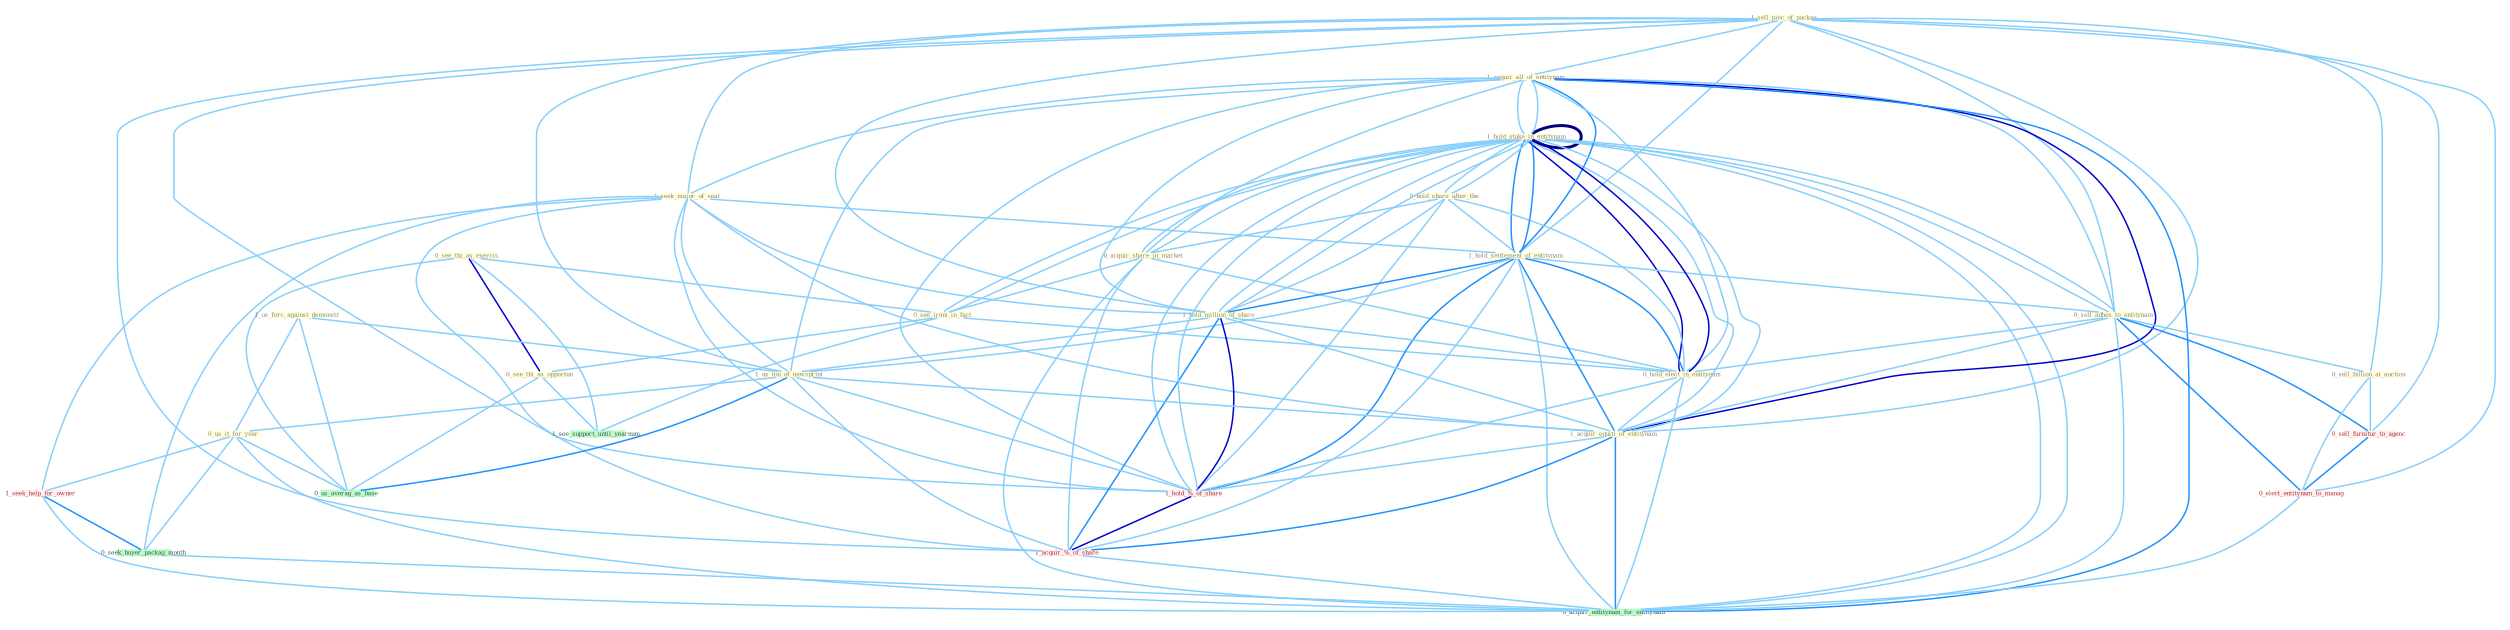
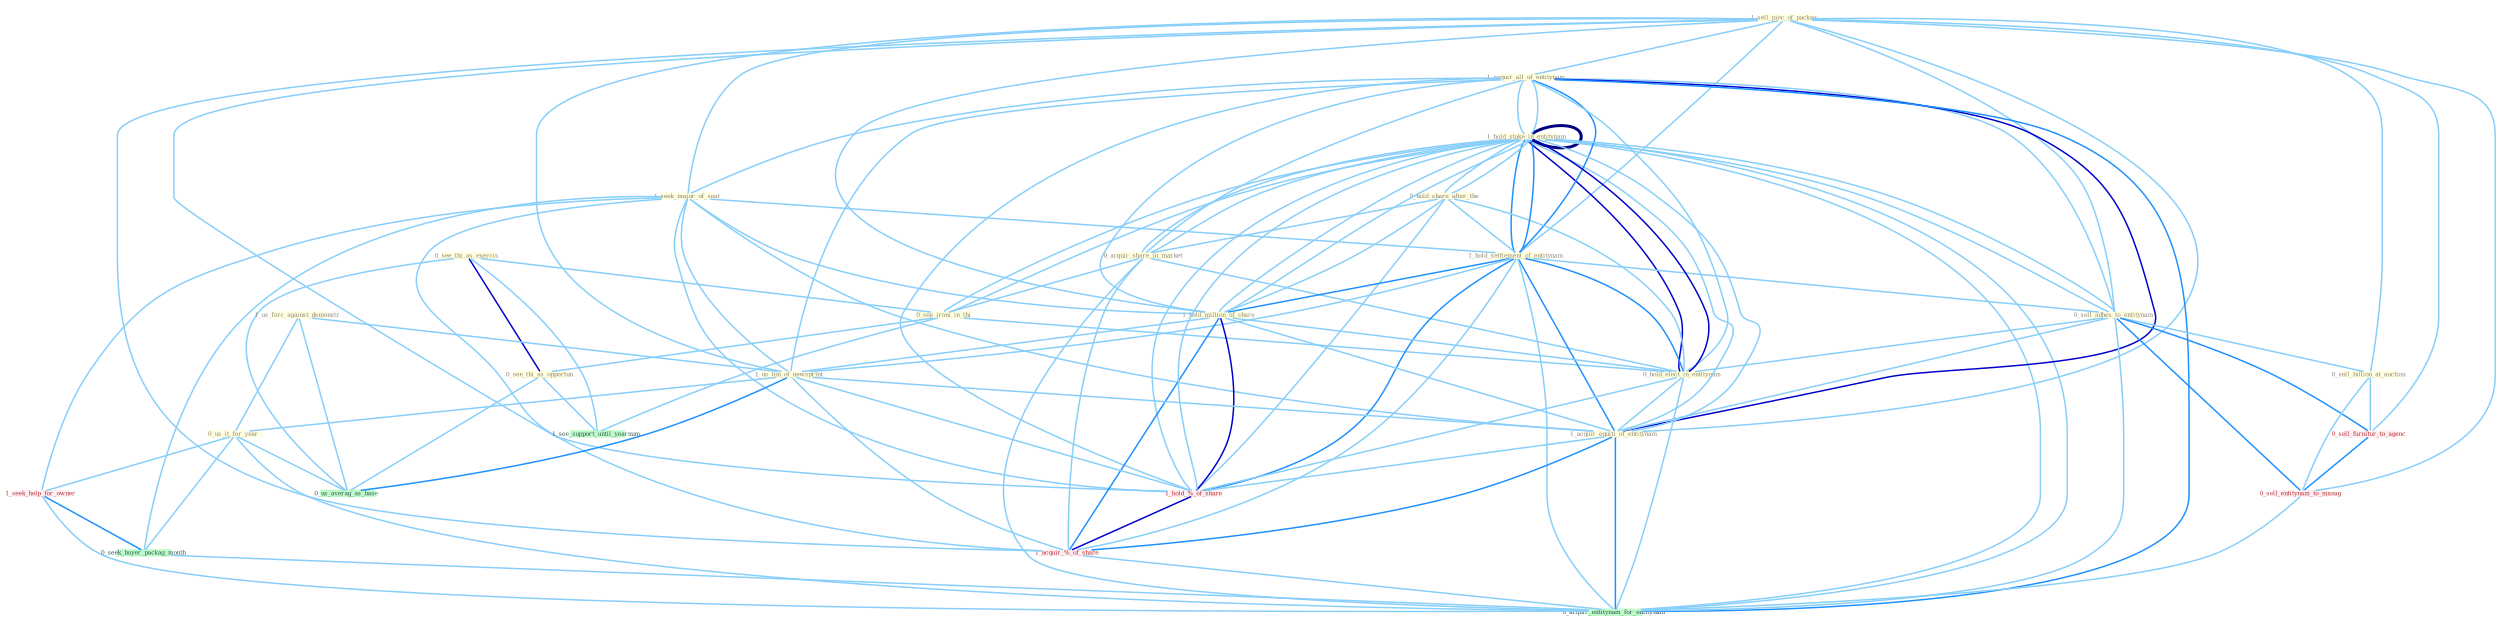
  graph {
    node [color="#ffffe0" fixedsize=true fontcolor="#8b7d6b" fontsize=4 shape=polygon style=filled]
    edge [color="#87cefa" w=1]
    "1_sell_piec_of_packag " [height=.06 width=.5]
    "1_hold_stake_in_entitynam " [height=.06 width=.5]
    "1_acquir_all_of_entitynam " [height=.06 width=.5]
    "0_hold_share_after_the " [height=.06 width=.5]
    "1_seek_major_of_seat " [height=.06 width=.5]
    "0_acquir_share_in_market " [height=.06 width=.5]
    "0_see_thi_as_exercis " [height=.06 width=.5]
-   "0_see_ironi_in_fact " [height=.06 width=.5]
+   "0_see_ironi_in_fact " [height=.06 width=.5 label="0_see_ironi_in_thi"]
    "1_us_forc_against_demonstr " [height=.06 width=.5]
    "1_hold_settlement_of_entitynam " [height=.06 width=.5]
    "1_hold_million_of_share " [height=.06 width=.5]
    "1_us_ton_of_newsprint " [height=.06 width=.5]
    "0_us_it_for_year " [height=.06 width=.5]
    "0_sell_adhes_to_entitynam " [height=.06 width=.5]
    "0_see_thi_as_opportun " [height=.06 width=.5]
    "0_hold_elect_in_entitynam " [height=.06 width=.5]
    "0_sell_billion_at_auction " [height=.06 width=.5]
    "1_acquir_equiti_of_entitynam " [height=.06 width=.5]
    "1_hold_%_of_share " [color="#fff0f5" fontcolor="#b22222" height=.06 width=.5]
    "1_seek_help_for_owner " [color="#fff0f5" fontcolor="#b22222" height=.06 width=.5]
    "1_acquir_%_of_share " [color="#fff0f5" fontcolor="#b22222" height=.06 width=.5]
    "0_sell_furnitur_to_agenc " [color="#fff0f5" fontcolor="#b22222" height=.06 width=.5]
-   "0_sell_entitynam_to_manag " [color="#fff0f5" fontcolor="#b22222" height=.06 width=.5 label="0_elect_entitynam_to_manag"]
+   "0_sell_entitynam_to_manag " [color="#fff0f5" fontcolor="#b22222" height=.06 width=.5]
    "0_acquir_entitynam_for_entitynam " [color="#BDFCC9" fontcolor="#2f4f4f" height=.06 width=.5]
    n25 [color="#BDFCC9" fontcolor="#2f4f4f" height=.06 label="0_seek_buyer_packag_month" width=.5]
    "1_see_support_until_yearnum " [color="#BDFCC9" fontcolor="#2f4f4f" height=.06 width=.5]
    "0_us_averag_as_base " [color="#BDFCC9" fontcolor="#2f4f4f" height=.06 width=.5]
    subgraph sub_1 {
      "1_sell_piec_of_packag "
      "1_hold_stake_in_entitynam "
      "1_acquir_all_of_entitynam "
      "0_hold_share_after_the "
      "1_seek_major_of_seat "
      "0_acquir_share_in_market "
      "0_see_thi_as_exercis "
      "0_see_ironi_in_fact "
      "1_us_forc_against_demonstr "
      "1_hold_settlement_of_entitynam "
      "1_hold_million_of_share "
      "1_us_ton_of_newsprint "
      "0_us_it_for_year "
      "0_sell_adhes_to_entitynam "
      "0_see_thi_as_opportun "
      "0_hold_elect_in_entitynam "
      "0_sell_billion_at_auction "
      "1_acquir_equiti_of_entitynam "
    }
    subgraph sub_2 {
      "1_hold_stake_in_entitynam "
      "1_hold_%_of_share "
      "1_seek_help_for_owner "
      "1_acquir_%_of_share "
      "0_sell_furnitur_to_agenc "
      "0_sell_entitynam_to_manag "
    }
    "1_sell_piec_of_packag " -- "1_acquir_all_of_entitynam "
    "1_sell_piec_of_packag " -- "1_seek_major_of_seat "
    "1_sell_piec_of_packag " -- "1_hold_settlement_of_entitynam "
    "1_sell_piec_of_packag " -- "1_hold_million_of_share "
    "1_sell_piec_of_packag " -- "1_us_ton_of_newsprint "
    "1_sell_piec_of_packag " -- "0_sell_adhes_to_entitynam "
    "1_sell_piec_of_packag " -- "0_sell_billion_at_auction "
    "1_sell_piec_of_packag " -- "1_acquir_equiti_of_entitynam "
    "1_sell_piec_of_packag " -- "1_hold_%_of_share "
    "1_sell_piec_of_packag " -- "1_acquir_%_of_share "
    "1_sell_piec_of_packag " -- "0_sell_furnitur_to_agenc "
    "1_sell_piec_of_packag " -- "0_sell_entitynam_to_manag "
    "1_hold_stake_in_entitynam " -- "1_hold_stake_in_entitynam " [color="#000080" style=bold w=4]
    "1_hold_stake_in_entitynam " -- "1_acquir_all_of_entitynam "
    "1_hold_stake_in_entitynam " -- "0_hold_share_after_the "
    "1_hold_stake_in_entitynam " -- "0_acquir_share_in_market "
    "1_hold_stake_in_entitynam " -- "0_see_ironi_in_fact "
    "1_hold_stake_in_entitynam " -- "1_hold_settlement_of_entitynam " [color="#1e90ff" w=2]
    "1_hold_stake_in_entitynam " -- "1_hold_million_of_share "
    "1_hold_stake_in_entitynam " -- "0_sell_adhes_to_entitynam "
    "1_hold_stake_in_entitynam " -- "0_hold_elect_in_entitynam " [color="#0000cd" w=3]
    "1_hold_stake_in_entitynam " -- "1_acquir_equiti_of_entitynam "
    "1_hold_stake_in_entitynam " -- "1_hold_%_of_share "
    "1_hold_stake_in_entitynam " -- "0_acquir_entitynam_for_entitynam "
    "1_hold_stake_in_entitynam " -- "0_acquir_entitynam_for_entitynam "
    "1_acquir_all_of_entitynam " -- "1_hold_stake_in_entitynam "
    "1_acquir_all_of_entitynam " -- "1_seek_major_of_seat "
    "1_acquir_all_of_entitynam " -- "0_acquir_share_in_market "
    "1_acquir_all_of_entitynam " -- "1_hold_settlement_of_entitynam " [color="#1e90ff" w=2]
    "1_acquir_all_of_entitynam " -- "1_hold_million_of_share "
    "1_acquir_all_of_entitynam " -- "1_us_ton_of_newsprint "
    "1_acquir_all_of_entitynam " -- "0_sell_adhes_to_entitynam "
    "1_acquir_all_of_entitynam " -- "0_hold_elect_in_entitynam "
    "1_acquir_all_of_entitynam " -- "1_acquir_equiti_of_entitynam " [color="#0000cd" w=3]
    "1_acquir_all_of_entitynam " -- "1_hold_%_of_share "
    "1_acquir_all_of_entitynam " -- "0_acquir_entitynam_for_entitynam " [color="#1e90ff" w=2]
    "0_hold_share_after_the " -- "1_hold_stake_in_entitynam "
    "0_hold_share_after_the " -- "0_acquir_share_in_market "
    "0_hold_share_after_the " -- "1_hold_settlement_of_entitynam "
    "0_hold_share_after_the " -- "1_hold_million_of_share "
    "0_hold_share_after_the " -- "0_hold_elect_in_entitynam "
    "0_hold_share_after_the " -- "1_hold_%_of_share "
    "1_seek_major_of_seat " -- "1_hold_settlement_of_entitynam "
    "1_seek_major_of_seat " -- "1_hold_million_of_share "
    "1_seek_major_of_seat " -- "1_us_ton_of_newsprint "
    "1_seek_major_of_seat " -- "1_acquir_equiti_of_entitynam "
    "1_seek_major_of_seat " -- "1_hold_%_of_share "
    "1_seek_major_of_seat " -- "1_seek_help_for_owner "
    "1_seek_major_of_seat " -- "1_acquir_%_of_share "
    "1_seek_major_of_seat " -- n25
    "0_acquir_share_in_market " -- "1_hold_stake_in_entitynam "
    "0_acquir_share_in_market " -- "0_see_ironi_in_fact "
    "0_acquir_share_in_market " -- "0_hold_elect_in_entitynam "
    "0_acquir_share_in_market " -- "1_acquir_%_of_share "
    "0_acquir_share_in_market " -- "0_acquir_entitynam_for_entitynam "
    "0_see_thi_as_exercis " -- "0_see_ironi_in_fact "
    "0_see_thi_as_exercis " -- "0_see_thi_as_opportun " [color="#0000cd" w=3]
    "0_see_thi_as_exercis " -- "1_see_support_until_yearnum "
    "0_see_thi_as_exercis " -- "0_us_averag_as_base "
    "0_see_ironi_in_fact " -- "1_hold_stake_in_entitynam "
    "0_see_ironi_in_fact " -- "0_see_thi_as_opportun "
    "0_see_ironi_in_fact " -- "0_hold_elect_in_entitynam "
    "0_see_ironi_in_fact " -- "1_see_support_until_yearnum "
    "1_us_forc_against_demonstr " -- "1_us_ton_of_newsprint "
    "1_us_forc_against_demonstr " -- "0_us_it_for_year "
    "1_us_forc_against_demonstr " -- "0_us_averag_as_base "
    "1_hold_settlement_of_entitynam " -- "1_hold_stake_in_entitynam " [color="#1e90ff" w=2]
    "1_hold_settlement_of_entitynam " -- "1_hold_million_of_share " [color="#1e90ff" w=2]
    "1_hold_settlement_of_entitynam " -- "1_us_ton_of_newsprint "
    "1_hold_settlement_of_entitynam " -- "0_sell_adhes_to_entitynam "
    "1_hold_settlement_of_entitynam " -- "0_hold_elect_in_entitynam " [color="#1e90ff" w=2]
    "1_hold_settlement_of_entitynam " -- "1_acquir_equiti_of_entitynam " [color="#1e90ff" w=2]
    "1_hold_settlement_of_entitynam " -- "1_hold_%_of_share " [color="#1e90ff" w=2]
    "1_hold_settlement_of_entitynam " -- "1_acquir_%_of_share "
    "1_hold_settlement_of_entitynam " -- "0_acquir_entitynam_for_entitynam "
    "1_hold_million_of_share " -- "1_hold_stake_in_entitynam "
    "1_hold_million_of_share " -- "1_us_ton_of_newsprint "
    "1_hold_million_of_share " -- "0_hold_elect_in_entitynam "
    "1_hold_million_of_share " -- "1_acquir_equiti_of_entitynam "
    "1_hold_million_of_share " -- "1_hold_%_of_share " [color="#0000cd" w=3]
    "1_hold_million_of_share " -- "1_acquir_%_of_share " [color="#1e90ff" w=2]
    "1_us_ton_of_newsprint " -- "0_us_it_for_year "
    "1_us_ton_of_newsprint " -- "1_acquir_equiti_of_entitynam "
    "1_us_ton_of_newsprint " -- "1_hold_%_of_share "
    "1_us_ton_of_newsprint " -- "1_acquir_%_of_share "
    "1_us_ton_of_newsprint " -- "0_us_averag_as_base " [color="#1e90ff"]
    "0_us_it_for_year " -- "1_seek_help_for_owner "
    "0_us_it_for_year " -- "0_acquir_entitynam_for_entitynam "
    "0_us_it_for_year " -- n25
    "0_us_it_for_year " -- "0_us_averag_as_base "
    "0_sell_adhes_to_entitynam " -- "1_hold_stake_in_entitynam "
    "0_sell_adhes_to_entitynam " -- "0_hold_elect_in_entitynam "
    "0_sell_adhes_to_entitynam " -- "0_sell_billion_at_auction "
    "0_sell_adhes_to_entitynam " -- "1_acquir_equiti_of_entitynam "
    "0_sell_adhes_to_entitynam " -- "0_sell_furnitur_to_agenc " [color="#1e90ff" w=2]
    "0_sell_adhes_to_entitynam " -- "0_sell_entitynam_to_manag " [color="#1e90ff" w=2]
    "0_sell_adhes_to_entitynam " -- "0_acquir_entitynam_for_entitynam "
    "0_see_thi_as_opportun " -- "1_see_support_until_yearnum "
    "0_see_thi_as_opportun " -- "0_us_averag_as_base "
    "0_hold_elect_in_entitynam " -- "1_hold_stake_in_entitynam " [color="#0000cd" w=3]
    "0_hold_elect_in_entitynam " -- "1_acquir_equiti_of_entitynam "
    "0_hold_elect_in_entitynam " -- "1_hold_%_of_share "
    "0_hold_elect_in_entitynam " -- "0_acquir_entitynam_for_entitynam "
    "0_sell_billion_at_auction " -- "0_sell_furnitur_to_agenc "
    "0_sell_billion_at_auction " -- "0_sell_entitynam_to_manag "
    "1_acquir_equiti_of_entitynam " -- "1_hold_stake_in_entitynam "
    "1_acquir_equiti_of_entitynam " -- "1_hold_%_of_share "
    "1_acquir_equiti_of_entitynam " -- "1_acquir_%_of_share " [color="#1e90ff" w=2]
    "1_acquir_equiti_of_entitynam " -- "0_acquir_entitynam_for_entitynam " [color="#1e90ff" w=2]
    "1_hold_%_of_share " -- "1_hold_stake_in_entitynam "
    "1_hold_%_of_share " -- "1_acquir_%_of_share " [color="#0000cd" w=3]
    "1_seek_help_for_owner " -- "0_acquir_entitynam_for_entitynam "
    "1_seek_help_for_owner " -- n25 [color="#1e90ff" w=2]
    "1_acquir_%_of_share " -- "0_acquir_entitynam_for_entitynam "
    "0_sell_furnitur_to_agenc " -- "0_sell_entitynam_to_manag " [color="#1e90ff" w=2]
    "0_sell_entitynam_to_manag " -- "0_acquir_entitynam_for_entitynam "
    n25 -- "0_acquir_entitynam_for_entitynam "
  }
